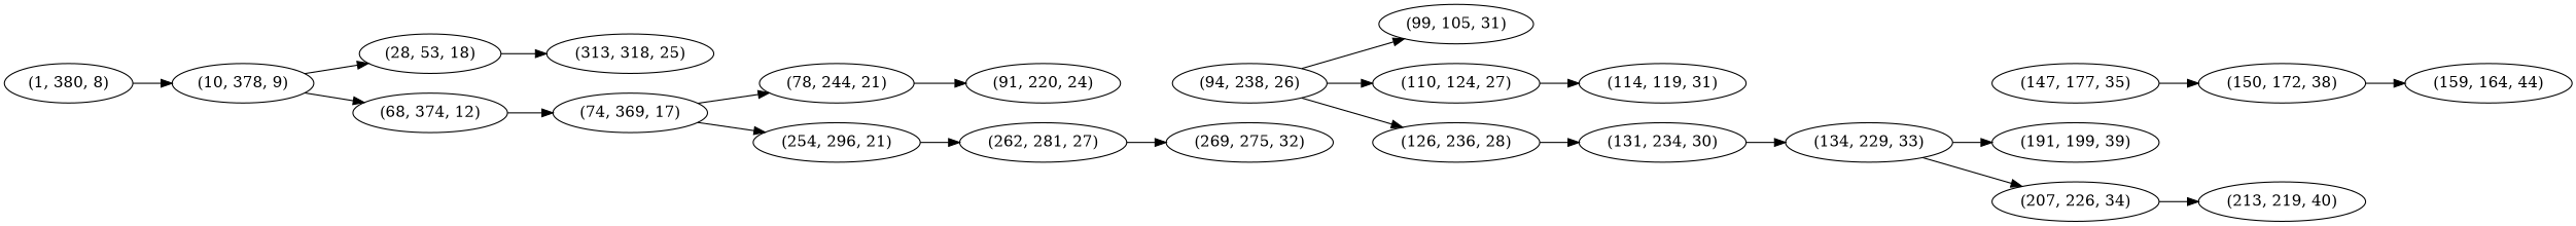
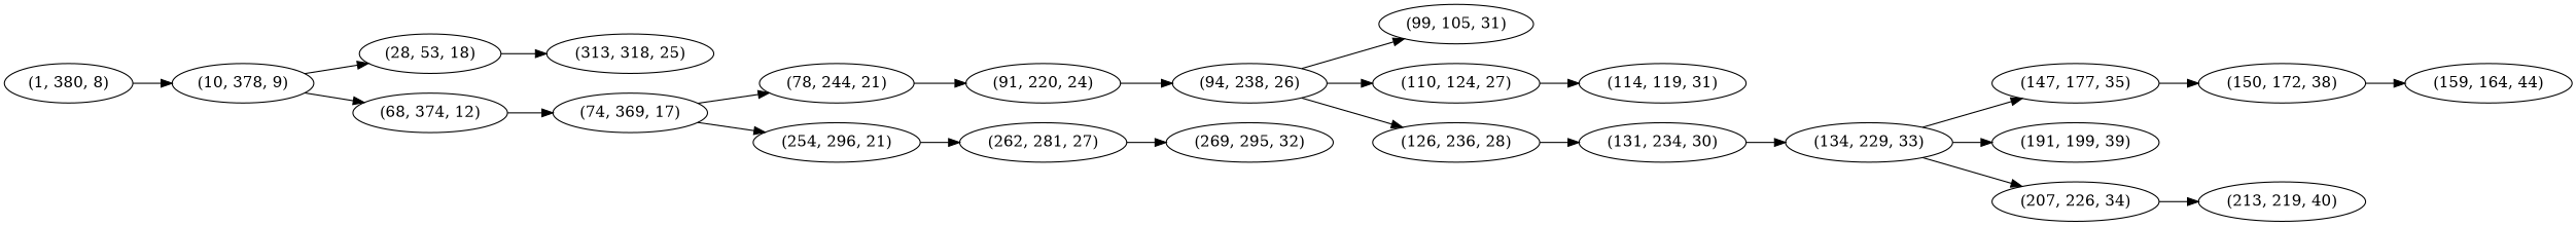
  digraph {
    rankdir=LR
    n1 [label="(1, 380, 8)"]
    "(10, 378, 9)"
    "(28, 53, 18)"
    "(68, 374, 12)"
    "(313, 318, 25)"
    "(74, 369, 17)"
    "(78, 244, 21)"
    "(254, 296, 21)"
    n9 [label="(91, 220, 24)"]
    "(262, 281, 27)"
    "(94, 238, 26)"
    "(99, 105, 31)"
    "(110, 124, 27)"
    "(126, 236, 28)"
    "(114, 119, 31)"
    "(131, 234, 30)"
    "(134, 229, 33)"
    "(147, 177, 35)"
    "(191, 199, 39)"
    "(207, 226, 34)"
    "(150, 172, 38)"
    "(213, 219, 40)"
    "(159, 164, 44)"
-   "(269, 275, 32)"
+   "(269, 275, 32)" [label="(269, 295, 32)"]
    n1 -> "(10, 378, 9)"
    "(10, 378, 9)" -> "(28, 53, 18)"
    "(10, 378, 9)" -> "(68, 374, 12)"
    "(28, 53, 18)" -> "(313, 318, 25)"
    "(68, 374, 12)" -> "(74, 369, 17)"
    "(74, 369, 17)" -> "(78, 244, 21)"
    "(74, 369, 17)" -> "(254, 296, 21)"
    "(78, 244, 21)" -> n9
    "(254, 296, 21)" -> "(262, 281, 27)"
+   n9 -> "(94, 238, 26)"
    "(262, 281, 27)" -> "(269, 275, 32)"
    "(94, 238, 26)" -> "(99, 105, 31)"
    "(94, 238, 26)" -> "(110, 124, 27)"
    "(94, 238, 26)" -> "(126, 236, 28)"
    "(110, 124, 27)" -> "(114, 119, 31)"
    "(126, 236, 28)" -> "(131, 234, 30)"
    "(131, 234, 30)" -> "(134, 229, 33)"
+   "(134, 229, 33)" -> "(147, 177, 35)"
    "(134, 229, 33)" -> "(191, 199, 39)"
    "(134, 229, 33)" -> "(207, 226, 34)"
    "(147, 177, 35)" -> "(150, 172, 38)"
    "(207, 226, 34)" -> "(213, 219, 40)"
    "(150, 172, 38)" -> "(159, 164, 44)"
  }
